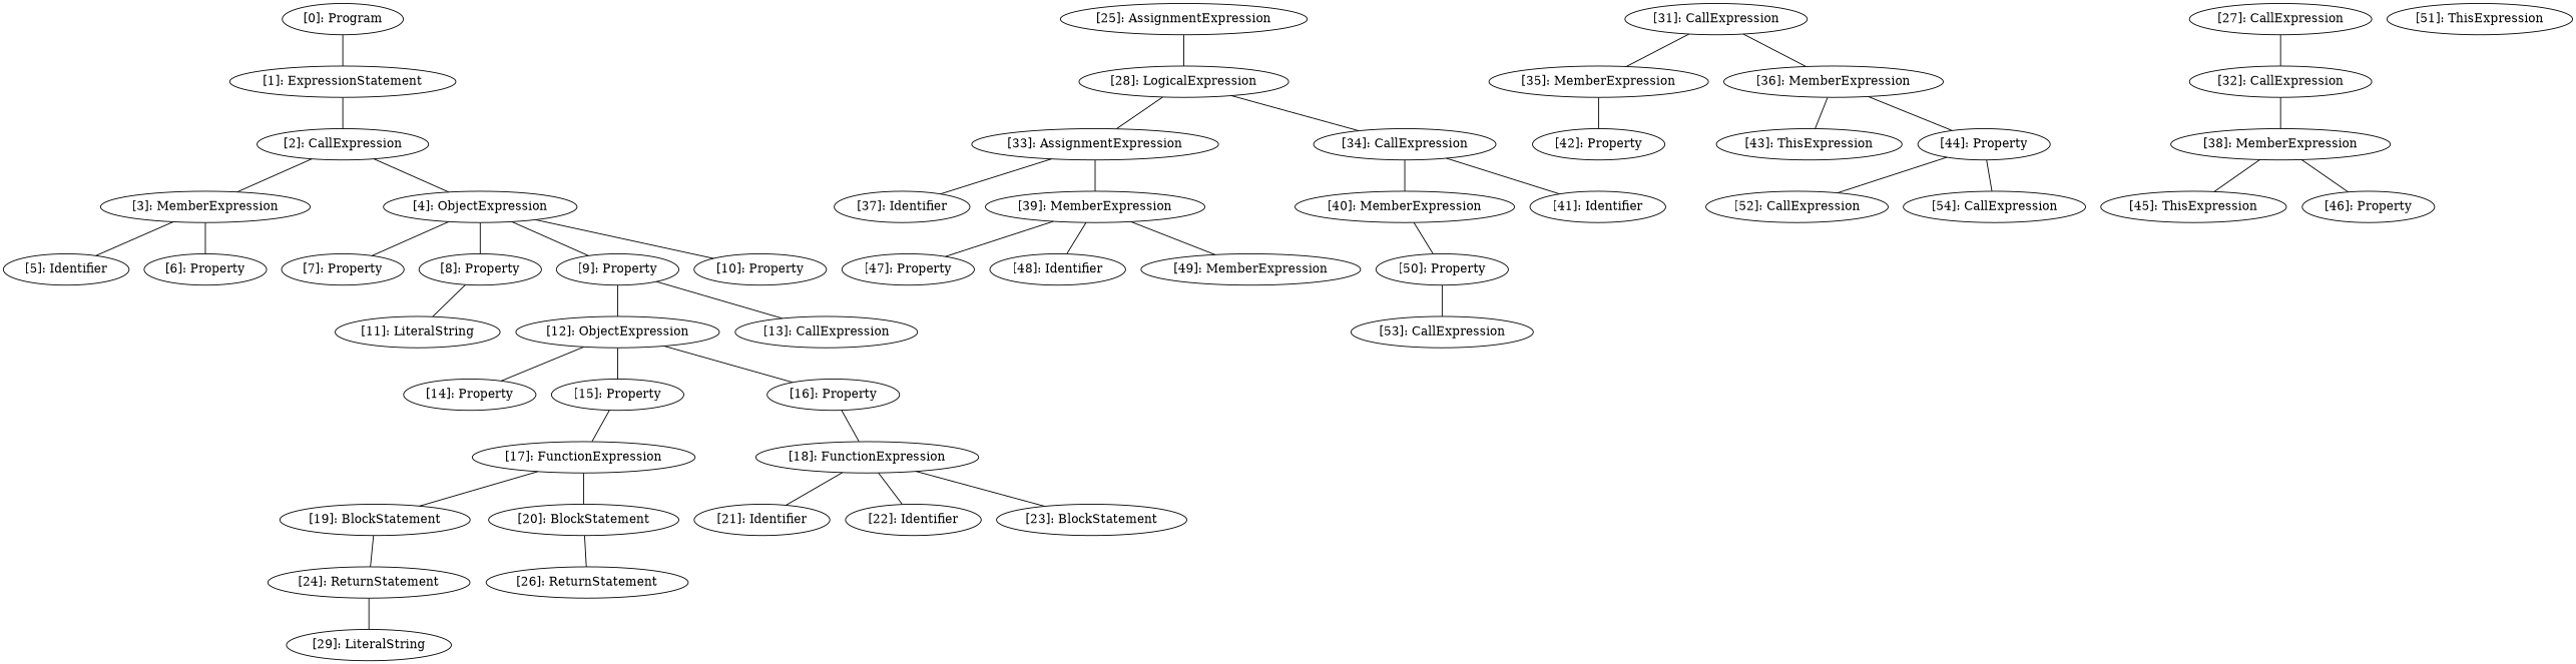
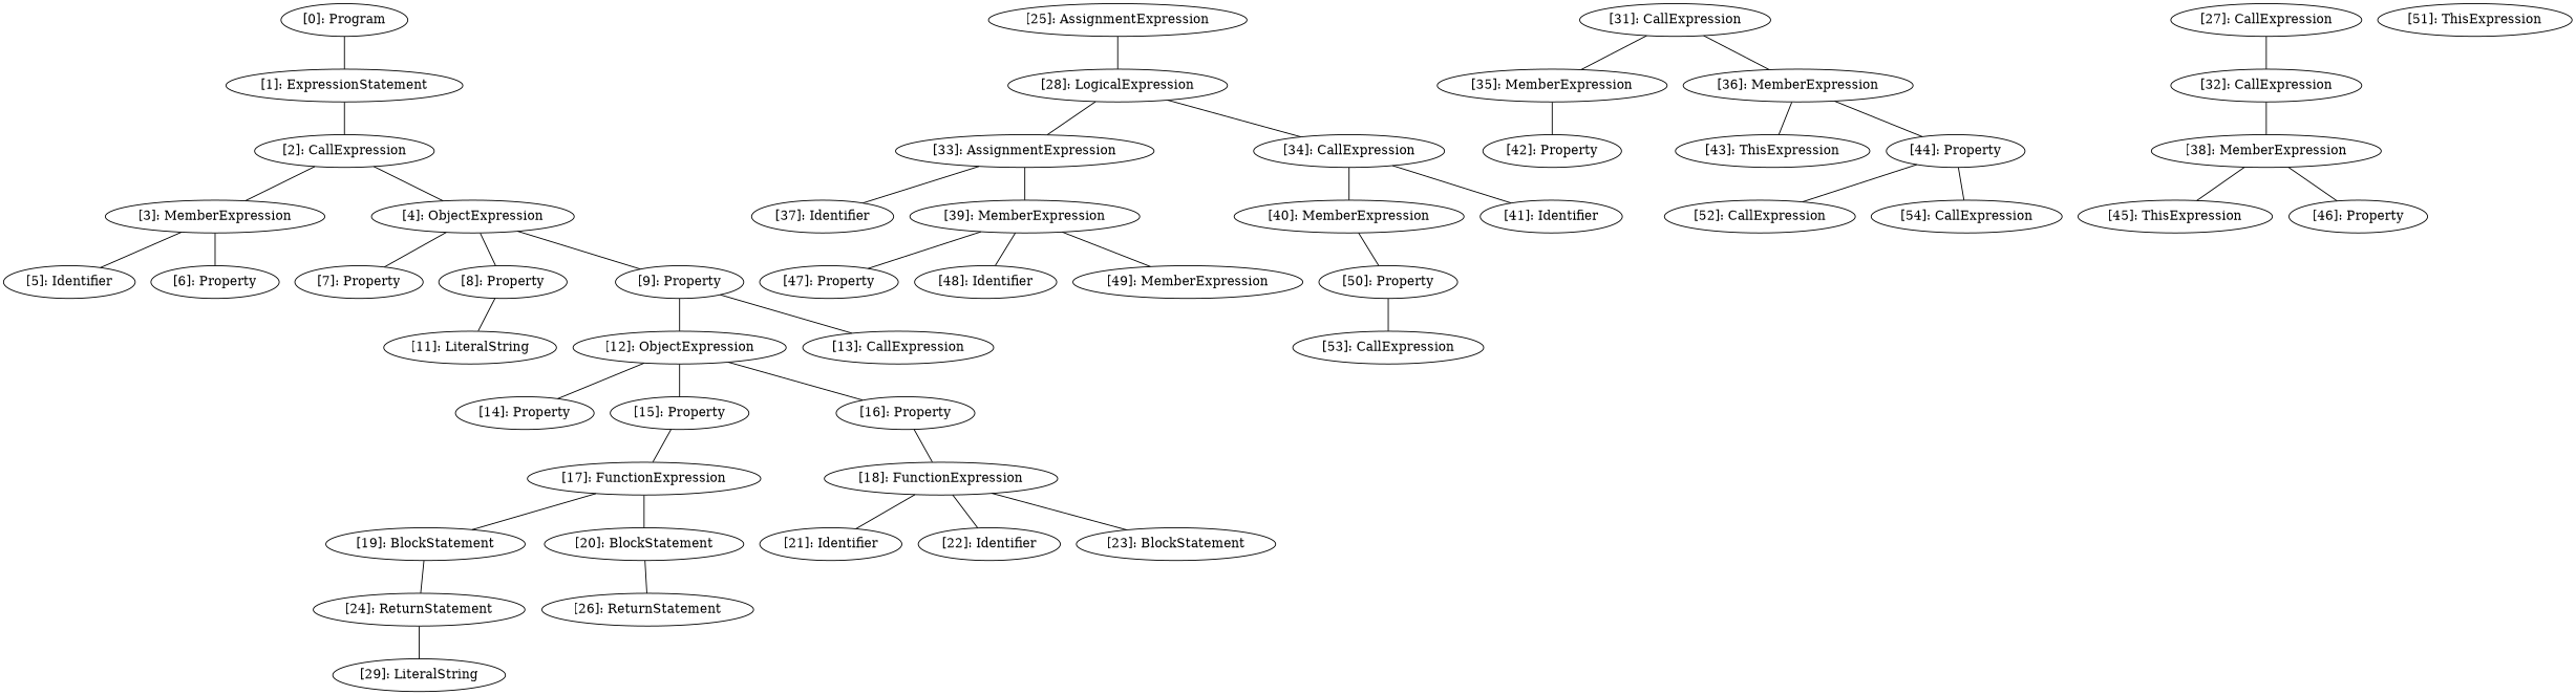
  graph {
    n1 [label="[0]: Program"]
    n2 [label="[1]: ExpressionStatement"]
    n3 [label="[2]: CallExpression"]
    n4 [label="[3]: MemberExpression"]
    n5 [label="[4]: ObjectExpression"]
    n6 [label="[5]: Identifier"]
    n7 [label="[6]: Property"]
    n8 [label="[7]: Property"]
    n9 [label="[8]: Property"]
    n10 [label="[9]: Property"]
-   n11 [label="[10]: Property"]
    n12 [label="[11]: LiteralString"]
    n13 [label="[12]: ObjectExpression"]
    n14 [label="[13]: CallExpression"]
    n15 [label="[14]: Property"]
    n16 [label="[15]: Property"]
    n17 [label="[16]: Property"]
    n18 [label="[17]: FunctionExpression"]
    n19 [label="[18]: FunctionExpression"]
    n20 [label="[19]: BlockStatement"]
    n21 [label="[20]: BlockStatement"]
    n22 [label="[21]: Identifier"]
    n23 [label="[22]: Identifier"]
    n24 [label="[23]: BlockStatement"]
    n25 [label="[24]: ReturnStatement"]
    n26 [label="[26]: ReturnStatement"]
    n27 [label="[29]: LiteralString"]
    n28 [label="[25]: AssignmentExpression"]
    n29 [label="[28]: LogicalExpression"]
    n30 [label="[33]: AssignmentExpression"]
    n31 [label="[34]: CallExpression"]
    n32 [label="[31]: CallExpression"]
    n33 [label="[35]: MemberExpression"]
    n34 [label="[36]: MemberExpression"]
    n35 [label="[27]: CallExpression"]
    n36 [label="[32]: CallExpression"]
    n37 [label="[38]: MemberExpression"]
    n38 [label="[37]: Identifier"]
    n39 [label="[39]: MemberExpression"]
    n40 [label="[40]: MemberExpression"]
    n41 [label="[41]: Identifier"]
    n42 [label="[42]: Property"]
    n43 [label="[43]: ThisExpression"]
    n44 [label="[44]: Property"]
    n45 [label="[45]: ThisExpression"]
    n46 [label="[46]: Property"]
    n47 [label="[47]: Property"]
    n48 [label="[48]: Identifier"]
    n49 [label="[49]: MemberExpression"]
    n50 [label="[50]: Property"]
    n51 [label="[52]: CallExpression"]
    n52 [label="[54]: CallExpression"]
    n53 [label="[53]: CallExpression"]
    n54 [label="[51]: ThisExpression"]
    n1 -- n2
    n2 -- n3
    n3 -- n4
    n3 -- n5
    n4 -- n6
    n4 -- n7
    n5 -- n8
    n5 -- n9
    n5 -- n10
-   n5 -- n11
    n9 -- n12
    n10 -- n13
    n10 -- n14
    n13 -- n15
    n13 -- n16
    n13 -- n17
    n16 -- n18
    n17 -- n19
    n18 -- n20
    n18 -- n21
    n19 -- n22
    n19 -- n23
    n19 -- n24
    n20 -- n25
    n21 -- n26
    n25 -- n27
    n28 -- n29
    n29 -- n30
    n29 -- n31
    n30 -- n38
    n30 -- n39
    n31 -- n40
    n31 -- n41
    n32 -- n33
    n32 -- n34
    n33 -- n42
    n34 -- n43
    n34 -- n44
    n35 -- n36
    n36 -- n37
    n37 -- n45
    n37 -- n46
    n39 -- n47
    n39 -- n48
    n39 -- n49
    n40 -- n50
    n44 -- n51
    n44 -- n52
    n50 -- n53
  }
